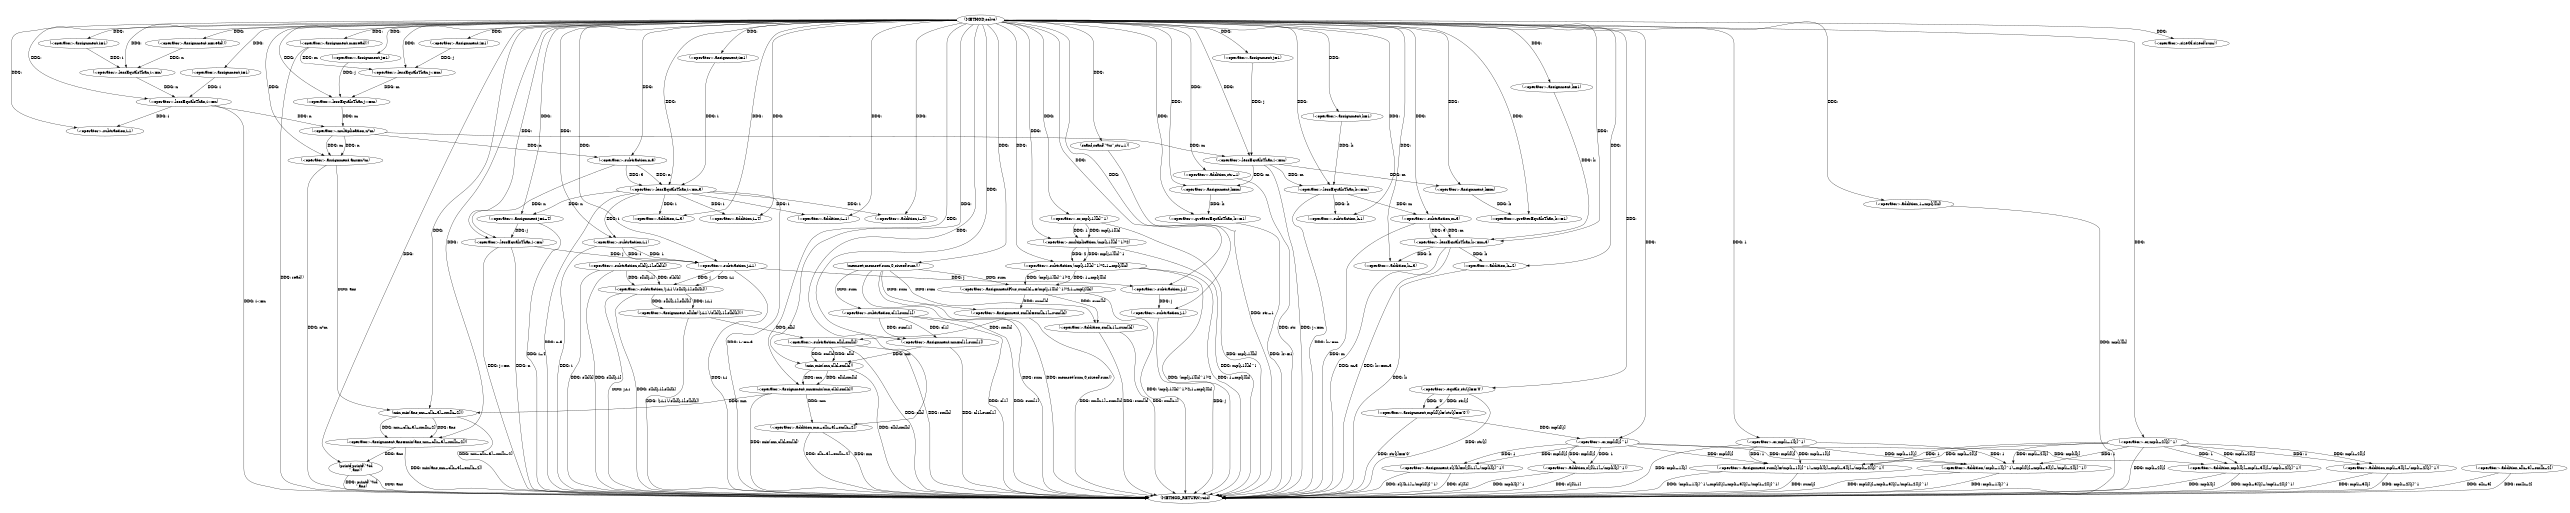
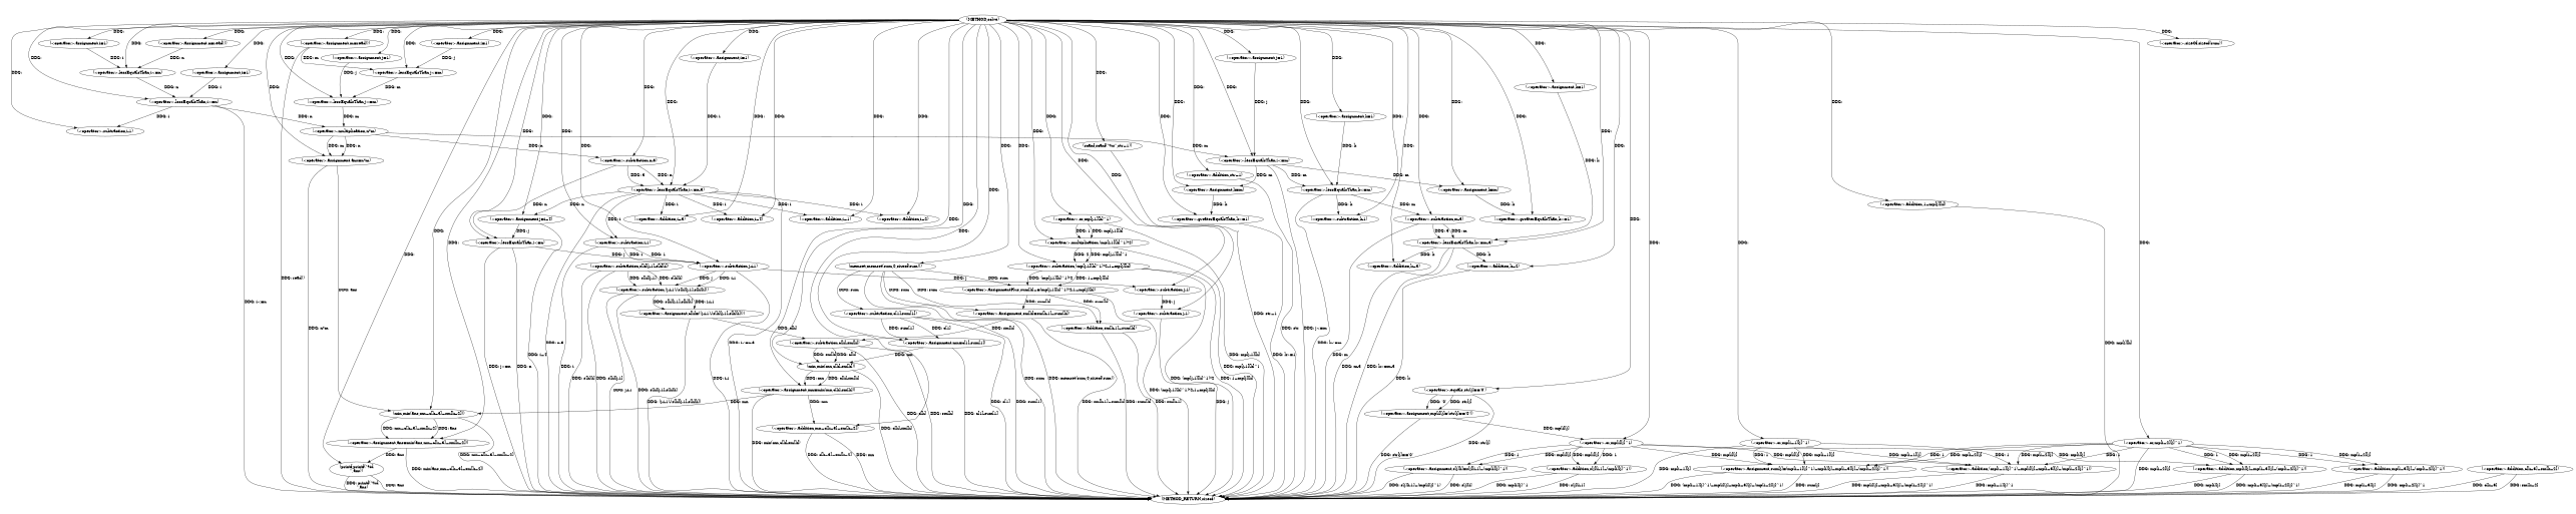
  digraph {
    n1 [label="(METHOD,solve)"]
    n2 [label="(<operator>.assignment,n=read())"]
    n3 [label="(<operator>.assignment,m=read())"]
    n4 [label="(<operator>.assignment,i=1)"]
    n5 [label="(<operator>.lessEqualsThan,i<=n)"]
    n6 [label="(<operator>.assignment,j=1)"]
    n7 [label="(<operator>.lessEqualsThan,j<=m)"]
    n8 [label="(<operator>.assignment,i=1)"]
    n9 [label="(<operator>.lessEqualsThan,i<=n)"]
    n10 [label="(<operator>.assignment,ans=n*m)"]
    n11 [label="(<operator>.assignment,i=1)"]
    n12 [label="(<operator>.lessEqualsThan,i<=n-3)"]
    n13 [label="(printf,printf(\"%d\n\",ans))"]
    n14 [label="(scanf,scanf(\"%s\",str+1))"]
    n15 [label="(<operator>.assignment,j=1)"]
    n16 [label="(<operator>.lessEqualsThan,j<=m)"]
    n17 [label="(memset,memset(sum,0,sizeof(sum)))"]
    n18 [label="(<operator>.assignment,j=1)"]
    n19 [label="(<operator>.lessEqualsThan,j<=m)"]
    n20 [label="(<operator>.assignment,j=i+4)"]
    n21 [label="(<operator>.lessEqualsThan,j<=n)"]
    n22 [label="(<operator>.subtraction,n-3)"]
    n23 [label="(<operator>.assignment,k=m)"]
    n24 [label="(<operator>.greaterEqualsThan,k>=1)"]
    n25 [label="(<operator>.assignment,k=m)"]
    n26 [label="(<operator>.greaterEqualsThan,k>=1)"]
    n27 [label="(<operator>.assignment,k=1)"]
    n28 [label="(<operator>.lessEqualsThan,k<=m)"]
    n29 [label="(<operator>.assignment,mn=c[1]-sum[1])"]
    n30 [label="(<operator>.assignment,k=1)"]
    n31 [label="(<operator>.lessEqualsThan,k<=m-3)"]
    n32 [label="(<operator>.addition,str+1)"]
    n33 [label="(<operator>.equals,str[j]=='0')"]
    n34 [label="(<operator>.or,mp[i][j]^1)"]
    n35 [label="(<operator>.sizeOf,sizeof(sum))"]
    n36 [label="(<operator>.addition,i+4)"]
    n37 [label="(<operator>.assignment,mn=min(mn,c[k]-sm[k]))"]
    n38 [label="(<operator>.assignment,ans=min(ans,mn+c[k+3]+sm[k+2]))"]
    n39 [label="(<operator>.subtraction,i-1)"]
    n40 [label="(<operator>.or,mp[i+1][j]^1)"]
    n41 [label="(<operator>.subtraction,(mp[j-1][k]^1)*2-1+mp[j][k])"]
    n42 [label="(<operator>.subtraction,m-3)"]
    n43 [label="(<operator>.subtraction,j-i-1)"]
    n44 [label="(<operator>.multiplication,(mp[j-1][k]^1)*2)"]
    n45 [label="(<operator>.addition,1+mp[j][k])"]
    n46 [label="(min,min(mn,c[k]-sm[k]))"]
    n47 [label="(min,min(ans,mn+c[k+3]+sm[k+2]))"]
    n48 [label="(<operator>.or,mp[i+2][j]^1)"]
    n49 [label="(<operator>.subtraction,i-1)"]
    n50 [label="(<operator>.or,mp[j-1][k]^1)"]
    n51 [label="(<operator>.subtraction,k-1)"]
    n52 [label="(<operator>.addition,mn+c[k+3]+sm[k+2])"]
    n53 [label="(<operator>.addition,i+1)"]
    n54 [label="(<operator>.subtraction,j-1)"]
    n55 [label="(<operator>.addition,i+3)"]
    n56 [label="(<operator>.addition,i+2)"]
    n57 [label="(<operator>.subtraction,j-1)"]
    n58 [label="(<operator>.addition,k+3)"]
    n59 [label="(<operator>.addition,k+2)"]
-   n60 [label="(METHOD_RETURN,void)"]
+   n60 [label="(METHOD_RETURN,sizeof)"]
    n61 [label="(<operator>.multiplication,n*m)"]
    n62 [label="(<operator>.assignmentPlus,sum[k]+=(mp[j-1][k]^1)*2-1+mp[j][k])"]
    n63 [label="(<operator>.assignment,sm[k]=sm[k-1]+sum[k])"]
    n64 [label="(<operator>.addition,sm[k-1]+sum[k])"]
    n65 [label="(<operator>.subtraction,c[1]-sum[1])"]
    n66 [label="(<operator>.assignment,mp[i][j]=(str[j]=='0'))"]
    n67 [label="(<operator>.assignment,s[j][i]=s[j][i-1]+(mp[i][j]^1))"]
    n68 [label="(<operator>.assignment,sum[j]=(mp[i+1][j]^1)+mp[i][j]+mp[i+3][j]+(mp[i+2][j]^1))"]
    n69 [label="(<operator>.addition,s[j][i-1]+(mp[i][j]^1))"]
    n70 [label="(<operator>.addition,(mp[i+1][j]^1)+mp[i][j]+mp[i+3][j]+(mp[i+2][j]^1))"]
    n71 [label="(<operator>.addition,mp[i][j]+mp[i+3][j]+(mp[i+2][j]^1))"]
    n72 [label="(<operator>.subtraction,(j-i-1)-(s[k][j-1]-s[k][i]))"]
    n73 [label="(<operator>.addition,mp[i+3][j]+(mp[i+2][j]^1))"]
    n74 [label="(<operator>.subtraction,c[k]-sm[k])"]
    n75 [label="(<operator>.assignment,c[k]=((j-i-1)-(s[k][j-1]-s[k][i])))"]
    n76 [label="(<operator>.subtraction,s[k][j-1]-s[k][i])"]
    n77 [label="(<operator>.addition,c[k+3]+sm[k+2])"]
    n1 -> n2 [label="DDG: "]
    n1 -> n3 [label="DDG: "]
    n1 -> n4 [label="DDG: "]
    n1 -> n5 [label="DDG: "]
    n1 -> n6 [label="DDG: "]
    n1 -> n7 [label="DDG: "]
    n1 -> n8 [label="DDG: "]
    n1 -> n9 [label="DDG: "]
    n1 -> n10 [label="DDG: "]
    n1 -> n11 [label="DDG: "]
    n1 -> n12 [label="DDG: "]
    n1 -> n13 [label="DDG: "]
    n1 -> n14 [label="DDG: "]
    n1 -> n15 [label="DDG: "]
    n1 -> n16 [label="DDG: "]
    n1 -> n17 [label="DDG: "]
    n1 -> n18 [label="DDG: "]
    n1 -> n19 [label="DDG: "]
    n1 -> n20 [label="DDG: "]
    n1 -> n21 [label="DDG: "]
    n1 -> n22 [label="DDG: "]
    n1 -> n23 [label="DDG: "]
    n1 -> n24 [label="DDG: "]
    n1 -> n25 [label="DDG: "]
    n1 -> n26 [label="DDG: "]
    n1 -> n27 [label="DDG: "]
    n1 -> n28 [label="DDG: "]
    n1 -> n29 [label="DDG: "]
    n1 -> n30 [label="DDG: "]
    n1 -> n31 [label="DDG: "]
    n1 -> n32 [label="DDG: "]
    n1 -> n33 [label="DDG: "]
    n1 -> n34 [label="DDG: "]
    n1 -> n35 [label="DDG: "]
    n1 -> n36 [label="DDG: "]
    n1 -> n37 [label="DDG: "]
    n1 -> n38 [label="DDG: "]
    n1 -> n39 [label="DDG: "]
-   n1 -> n40 [label="DDG: 1"]
+   n1 -> n40 [label="DDG: "]
    n1 -> n41 [label="DDG: "]
    n1 -> n42 [label="DDG: "]
    n1 -> n43 [label="DDG: "]
    n1 -> n44 [label="DDG: "]
    n1 -> n45 [label="DDG: "]
    n1 -> n46 [label="DDG: "]
    n1 -> n47 [label="DDG: "]
    n1 -> n48 [label="DDG: "]
    n1 -> n49 [label="DDG: "]
    n1 -> n50 [label="DDG: "]
    n1 -> n51 [label="DDG: "]
    n1 -> n52 [label="DDG: "]
    n1 -> n53 [label="DDG: "]
    n1 -> n54 [label="DDG: "]
    n1 -> n55 [label="DDG: "]
    n1 -> n56 [label="DDG: "]
    n1 -> n57 [label="DDG: "]
    n1 -> n58 [label="DDG: "]
    n1 -> n59 [label="DDG: "]
    n2 -> n5 [label="DDG: n"]
    n3 -> n16 [label="DDG: m"]
    n3 -> n60 [label="DDG: read()"]
    n4 -> n5 [label="DDG: i"]
    n5 -> n9 [label="DDG: n"]
    n6 -> n7 [label="DDG: j"]
    n7 -> n61 [label="DDG: m"]
    n8 -> n9 [label="DDG: i"]
    n9 -> n39 [label="DDG: i"]
    n9 -> n60 [label="DDG: i<=n"]
    n9 -> n61 [label="DDG: n"]
    n10 -> n47 [label="DDG: ans"]
    n10 -> n60 [label="DDG: n*m"]
    n11 -> n12 [label="DDG: i"]
    n12 -> n20 [label="DDG: n"]
    n12 -> n36 [label="DDG: i"]
    n12 -> n49 [label="DDG: i"]
    n12 -> n53 [label="DDG: i"]
    n12 -> n55 [label="DDG: i"]
    n12 -> n56 [label="DDG: i"]
    n12 -> n60 [label="DDG: n-3"]
    n12 -> n60 [label="DDG: i<=n-3"]
    n13 -> n60 [label="DDG: ans"]
    n13 -> n60 [label="DDG: printf(\"%d\n\",ans)"]
    n14 -> n60 [label="DDG: str+1"]
    n15 -> n16 [label="DDG: j"]
    n16 -> n7 [label="DDG: m"]
    n17 -> n60 [label="DDG: sum"]
    n17 -> n60 [label="DDG: memset(sum,0,sizeof(sum))"]
    n17 -> n62 [label="DDG: sum"]
    n17 -> n63 [label="DDG: sum"]
    n17 -> n64 [label="DDG: sum"]
    n17 -> n65 [label="DDG: sum"]
    n18 -> n19 [label="DDG: j"]
    n19 -> n23 [label="DDG: m"]
    n19 -> n25 [label="DDG: m"]
    n19 -> n28 [label="DDG: m"]
    n19 -> n60 [label="DDG: j<=m"]
    n20 -> n21 [label="DDG: j"]
    n20 -> n60 [label="DDG: i+4"]
    n21 -> n43 [label="DDG: j"]
    n21 -> n60 [label="DDG: n"]
    n21 -> n60 [label="DDG: j<=n"]
    n22 -> n12 [label="DDG: n"]
    n22 -> n12 [label="DDG: 3"]
    n22 -> n21 [label="DDG: n"]
    n23 -> n24 [label="DDG: k"]
    n25 -> n26 [label="DDG: k"]
    n26 -> n60 [label="DDG: k>=1"]
    n27 -> n28 [label="DDG: k"]
    n28 -> n42 [label="DDG: m"]
    n28 -> n51 [label="DDG: k"]
    n28 -> n60 [label="DDG: k<=m"]
    n29 -> n46 [label="DDG: mn"]
    n29 -> n60 [label="DDG: c[1]-sum[1]"]
    n30 -> n31 [label="DDG: k"]
    n31 -> n58 [label="DDG: k"]
    n31 -> n59 [label="DDG: k"]
    n31 -> n60 [label="DDG: m-3"]
    n31 -> n60 [label="DDG: k<=m-3"]
    n32 -> n60 [label="DDG: str"]
    n33 -> n60 [label="DDG: str[j]"]
    n33 -> n66 [label="DDG: '0'"]
    n33 -> n66 [label="DDG: str[j]"]
    n34 -> n67 [label="DDG: 1"]
    n34 -> n67 [label="DDG: mp[i][j]"]
    n34 -> n68 [label="DDG: mp[i][j]"]
    n34 -> n69 [label="DDG: 1"]
    n34 -> n69 [label="DDG: mp[i][j]"]
    n34 -> n70 [label="DDG: mp[i][j]"]
    n34 -> n71 [label="DDG: mp[i][j]"]
    n37 -> n47 [label="DDG: mn"]
    n37 -> n52 [label="DDG: mn"]
    n37 -> n60 [label="DDG: min(mn,c[k]-sm[k])"]
    n38 -> n13 [label="DDG: ans"]
    n38 -> n60 [label="DDG: min(ans,mn+c[k+3]+sm[k+2])"]
    n40 -> n60 [label="DDG: mp[i+1][j]"]
    n40 -> n68 [label="DDG: mp[i+1][j]"]
    n40 -> n68 [label="DDG: 1"]
    n40 -> n70 [label="DDG: mp[i+1][j]"]
    n40 -> n70 [label="DDG: 1"]
    n41 -> n60 [label="DDG: (mp[j-1][k]^1)*2"]
    n41 -> n60 [label="DDG: 1+mp[j][k]"]
    n41 -> n62 [label="DDG: (mp[j-1][k]^1)*2"]
    n41 -> n62 [label="DDG: 1+mp[j][k]"]
    n42 -> n31 [label="DDG: 3"]
    n42 -> n31 [label="DDG: m"]
    n42 -> n60 [label="DDG: m"]
    n43 -> n54 [label="DDG: j"]
    n43 -> n60 [label="DDG: i-1"]
    n43 -> n72 [label="DDG: j"]
    n43 -> n72 [label="DDG: i-1"]
    n44 -> n41 [label="DDG: mp[j-1][k]^1"]
    n44 -> n41 [label="DDG: 2"]
    n44 -> n60 [label="DDG: mp[j-1][k]^1"]
    n45 -> n60 [label="DDG: mp[j][k]"]
    n46 -> n37 [label="DDG: c[k]-sm[k]"]
    n46 -> n37 [label="DDG: mn"]
    n46 -> n60 [label="DDG: c[k]-sm[k]"]
    n47 -> n38 [label="DDG: mn+c[k+3]+sm[k+2]"]
    n47 -> n38 [label="DDG: ans"]
    n47 -> n60 [label="DDG: mn+c[k+3]+sm[k+2]"]
    n48 -> n60 [label="DDG: mp[i+2][j]"]
    n48 -> n68 [label="DDG: 1"]
    n48 -> n68 [label="DDG: mp[i+2][j]"]
    n48 -> n70 [label="DDG: 1"]
    n48 -> n70 [label="DDG: mp[i+2][j]"]
    n48 -> n71 [label="DDG: 1"]
    n48 -> n71 [label="DDG: mp[i+2][j]"]
    n48 -> n73 [label="DDG: 1"]
    n48 -> n73 [label="DDG: mp[i+2][j]"]
    n49 -> n43 [label="DDG: i"]
    n49 -> n43 [label="DDG: 1"]
    n49 -> n60 [label="DDG: i"]
    n50 -> n44 [label="DDG: mp[j-1][k]"]
    n50 -> n44 [label="DDG: 1"]
    n50 -> n60 [label="DDG: mp[j-1][k]"]
    n52 -> n60 [label="DDG: mn"]
    n52 -> n60 [label="DDG: c[k+3]+sm[k+2]"]
    n54 -> n57 [label="DDG: j"]
    n57 -> n60 [label="DDG: j"]
    n59 -> n60 [label="DDG: k"]
    n61 -> n10 [label="DDG: n"]
    n61 -> n10 [label="DDG: m"]
    n61 -> n19 [label="DDG: m"]
    n61 -> n22 [label="DDG: n"]
    n62 -> n60 [label="DDG: (mp[j-1][k]^1)*2-1+mp[j][k]"]
    n62 -> n63 [label="DDG: sum[k]"]
    n62 -> n64 [label="DDG: sum[k]"]
    n63 -> n60 [label="DDG: sm[k-1]+sum[k]"]
    n63 -> n74 [label="DDG: sm[k]"]
    n64 -> n60 [label="DDG: sm[k-1]"]
    n64 -> n60 [label="DDG: sum[k]"]
    n65 -> n29 [label="DDG: c[1]"]
    n65 -> n29 [label="DDG: sum[1]"]
    n65 -> n60 [label="DDG: c[1]"]
    n65 -> n60 [label="DDG: sum[1]"]
    n66 -> n34 [label="DDG: mp[i][j]"]
    n66 -> n60 [label="DDG: str[j]=='0'"]
    n67 -> n60 [label="DDG: s[j][i]"]
    n67 -> n60 [label="DDG: s[j][i-1]+(mp[i][j]^1)"]
    n68 -> n60 [label="DDG: sum[j]"]
    n68 -> n60 [label="DDG: (mp[i+1][j]^1)+mp[i][j]+mp[i+3][j]+(mp[i+2][j]^1)"]
    n69 -> n60 [label="DDG: s[j][i-1]"]
    n69 -> n60 [label="DDG: mp[i][j]^1"]
    n70 -> n60 [label="DDG: mp[i+1][j]^1"]
    n70 -> n60 [label="DDG: mp[i][j]+mp[i+3][j]+(mp[i+2][j]^1)"]
    n71 -> n60 [label="DDG: mp[i][j]"]
    n71 -> n60 [label="DDG: mp[i+3][j]+(mp[i+2][j]^1)"]
    n72 -> n60 [label="DDG: j-i-1"]
    n72 -> n60 [label="DDG: s[k][j-1]-s[k][i]"]
    n72 -> n75 [label="DDG: j-i-1"]
    n72 -> n75 [label="DDG: s[k][j-1]-s[k][i]"]
    n73 -> n60 [label="DDG: mp[i+3][j]"]
    n73 -> n60 [label="DDG: mp[i+2][j]^1"]
    n74 -> n46 [label="DDG: sm[k]"]
    n74 -> n46 [label="DDG: c[k]"]
    n74 -> n60 [label="DDG: c[k]"]
    n74 -> n60 [label="DDG: sm[k]"]
    n75 -> n60 [label="DDG: (j-i-1)-(s[k][j-1]-s[k][i])"]
    n75 -> n74 [label="DDG: c[k]"]
    n76 -> n60 [label="DDG: s[k][j-1]"]
    n76 -> n60 [label="DDG: s[k][i]"]
    n76 -> n72 [label="DDG: s[k][j-1]"]
    n76 -> n72 [label="DDG: s[k][i]"]
    n77 -> n60 [label="DDG: c[k+3]"]
    n77 -> n60 [label="DDG: sm[k+2]"]
  }
